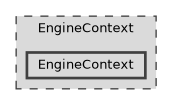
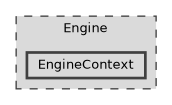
  digraph {
    compound=true
    n1 [color=grey25 fillcolor="#dadada" fontname=Helvetica fontsize=10 height=0.2 label=EngineContext shape=box style="filled,bold" width=0.4]
    subgraph cluster_1 {
      bgcolor="#dadada"
      fontname=Helvetica
      fontsize=10
-     label=EngineContext
+     label=Engine
      pencolor=grey25
      style="filled,dashed"
      n1
    }
  }
